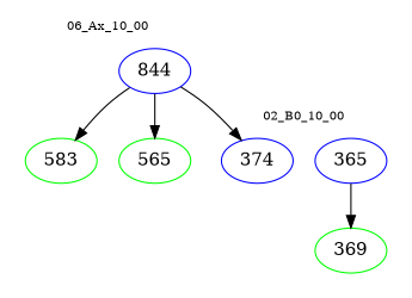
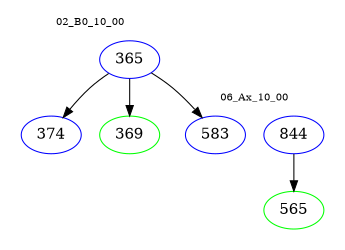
  digraph {
    node [color=blue]
    edge [color=black]
    n1 [label=844]
-   n2 [color=green label=583]
+   n2 [label=583]
    n3 [color=green label=565]
    n4 [label=365]
    n5 [label=374]
    n6 [color=green label=369]
    subgraph cluster_1 {
      color=white
      fontsize=10
      label="06_Ax_10_00"
      n1
      n2
      n3
    }
    subgraph cluster_2 {
      color=white
      fontsize=10
      label="02_B0_10_00"
      n4
      n5
      n6
    }
-   n1 -> n2
+   n4 -> n2
    n1 -> n3
-   n1 -> n5
+   n4 -> n5
    n4 -> n6
  }
